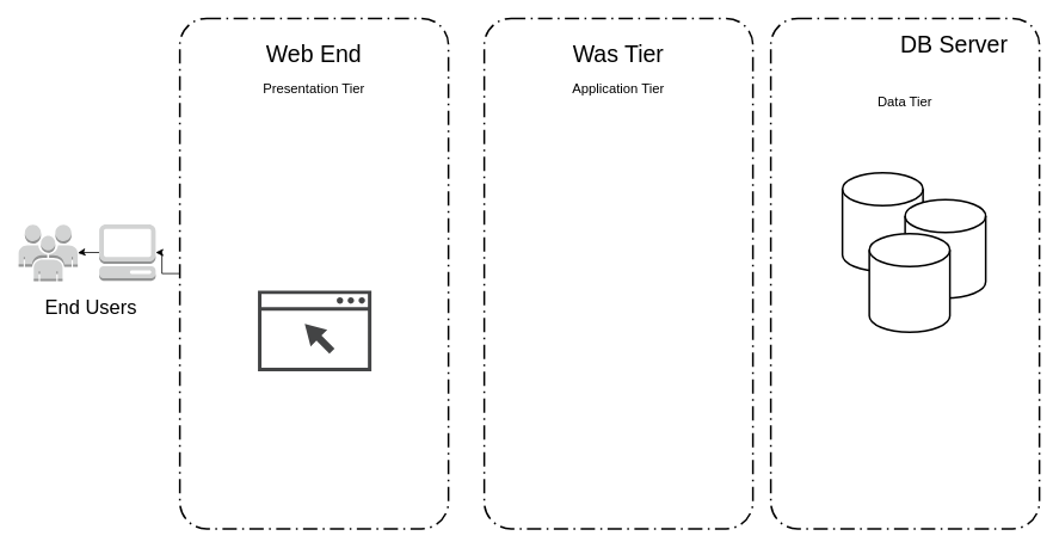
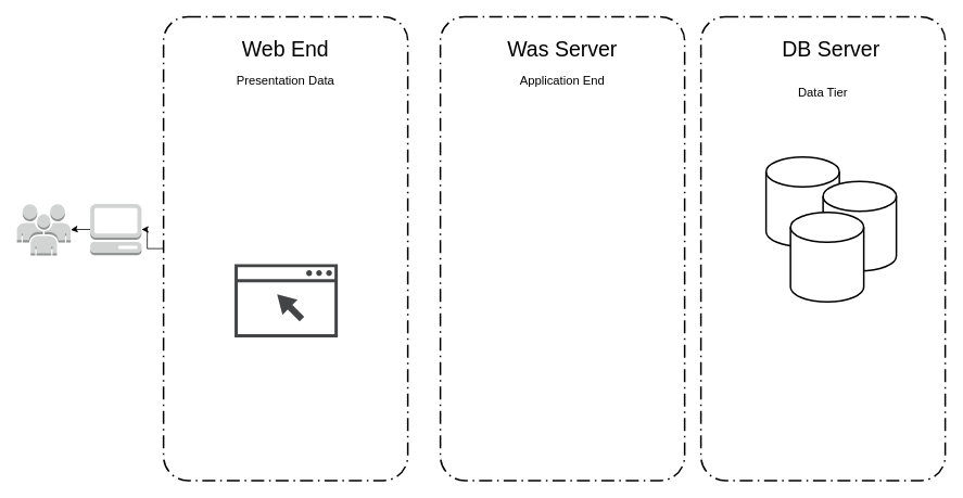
  <mxCell id="0" />
  <mxCell id="1" parent="0" />
  <mxCell id="2" value="" style="outlineConnect=0;dashed=0;verticalLabelPosition=bottom;verticalAlign=top;align=center;html=1;shape=mxgraph.aws3.users;fillColor=#D2D3D3;gradientColor=none;" parent="1" vertex="1"><mxGeometry x="20" y="250.5" width="66" height="63" as="geometry" /></mxCell>
  <mxCell id="3" value="" style="edgeStyle=orthogonalEdgeStyle;rounded=0;orthogonalLoop=1;jettySize=auto;html=1;" edge="1" parent="1" source="4" target="2"><mxGeometry relative="1" as="geometry" /></mxCell>
  <mxCell id="4" value="" style="outlineConnect=0;dashed=0;verticalLabelPosition=bottom;verticalAlign=top;align=center;html=1;shape=mxgraph.aws3.management_console;fillColor=#D2D3D3;gradientColor=none;" parent="1" vertex="1"><mxGeometry x="110" y="250" width="63" height="63" as="geometry" /></mxCell>
  <mxCell id="5" value="" style="edgeStyle=orthogonalEdgeStyle;rounded=0;orthogonalLoop=1;jettySize=auto;html=1;" edge="1" parent="1" source="6" target="4"><mxGeometry relative="1" as="geometry" /></mxCell>
  <mxCell id="6" value="" style="rounded=1;arcSize=10;dashed=1;fillColor=none;gradientColor=none;dashPattern=8 3 1 3;strokeWidth=2;" parent="1" vertex="1"><mxGeometry x="200" y="20" width="300" height="570" as="geometry" /></mxCell>
  <mxCell id="7" value="" style="rounded=1;arcSize=10;dashed=1;fillColor=none;gradientColor=none;dashPattern=8 3 1 3;strokeWidth=2;" parent="1" vertex="1"><mxGeometry x="540" y="20" width="300" height="570" as="geometry" /></mxCell>
  <mxCell id="8" value="" style="rounded=1;arcSize=10;dashed=1;fillColor=none;gradientColor=none;dashPattern=8 3 1 3;strokeWidth=2;" parent="1" vertex="1"><mxGeometry x="860" y="20" width="300" height="570" as="geometry" /></mxCell>
  <mxCell id="9" value="" style="shape=image;html=1;verticalAlign=top;verticalLabelPosition=bottom;labelBackgroundColor=#ffffff;imageAspect=0;aspect=fixed;image=https://cdn4.iconfinder.com/data/icons/thin-line-icons-for-seo-and-development-1/64/seo_programming-128.png" vertex="1" parent="1"><mxGeometry x="618" y="210" width="144" height="144" as="geometry" /></mxCell>
  <mxCell id="10" value="" style="sketch=0;pointerEvents=1;shadow=0;dashed=0;html=1;strokeColor=none;fillColor=#434445;aspect=fixed;labelPosition=center;verticalLabelPosition=bottom;verticalAlign=top;align=center;outlineConnect=0;shape=mxgraph.vvd.web_browser;" vertex="1" parent="1"><mxGeometry x="287.24" y="324" width="126.76" height="90" as="geometry" /></mxCell>
  <mxCell id="11" value="" style="shape=image;html=1;verticalAlign=top;verticalLabelPosition=bottom;labelBackgroundColor=#ffffff;imageAspect=0;aspect=fixed;image=https://cdn4.iconfinder.com/data/icons/minicons-3/640/dialog_box_black-128.png" vertex="1" parent="1"><mxGeometry x="286" y="130" width="128" height="128" as="geometry" /></mxCell>
  <mxCell id="12" value="" style="group" vertex="1" connectable="0" parent="1"><mxGeometry x="940" y="192.5" width="160" height="178" as="geometry" /></mxCell>
  <mxCell id="13" value="" style="strokeWidth=2;html=1;shape=mxgraph.flowchart.database;whiteSpace=wrap;" vertex="1" parent="12"><mxGeometry width="90" height="110" as="geometry" /></mxCell>
  <mxCell id="14" value="" style="strokeWidth=2;html=1;shape=mxgraph.flowchart.database;whiteSpace=wrap;" vertex="1" parent="12"><mxGeometry x="70" y="30" width="90" height="110" as="geometry" /></mxCell>
  <mxCell id="15" value="" style="strokeWidth=2;html=1;shape=mxgraph.flowchart.database;whiteSpace=wrap;" vertex="1" parent="12"><mxGeometry x="30" y="68" width="90" height="110" as="geometry" /></mxCell>
  <mxCell id="16" value="&lt;font style=&quot;font-size: 26px;&quot;&gt;Web End&lt;/font&gt;" style="text;html=1;strokeColor=none;fillColor=none;align=center;verticalAlign=middle;whiteSpace=wrap;rounded=0;" vertex="1" parent="1"><mxGeometry x="270" y="40" width="160" height="40" as="geometry" /></mxCell>
- <mxCell id="17" value="&lt;font style=&quot;font-size: 26px;&quot;&gt;Was Tier&lt;/font&gt;" style="text;html=1;strokeColor=none;fillColor=none;align=center;verticalAlign=middle;whiteSpace=wrap;rounded=0;" vertex="1" parent="1"><mxGeometry x="610" y="40" width="160" height="40" as="geometry" /></mxCell>
- <mxCell id="18" value="&lt;font style=&quot;font-size: 26px;&quot;&gt;DB Server&lt;/font&gt;" style="text;html=1;strokeColor=none;fillColor=none;align=center;verticalAlign=middle;whiteSpace=wrap;rounded=0;" vertex="1" parent="1"><mxGeometry x="985" y="30" width="160" height="40" as="geometry" /></mxCell>
- <mxCell id="19" value="&lt;font style=&quot;font-size: 15px;&quot;&gt;Presentation Tier&lt;/font&gt;" style="text;html=1;strokeColor=none;fillColor=none;align=center;verticalAlign=middle;whiteSpace=wrap;rounded=0;fontSize=26;" vertex="1" parent="1"><mxGeometry x="280" y="80" width="140" height="30" as="geometry" /></mxCell>
- <mxCell id="20" value="&lt;font style=&quot;font-size: 15px;&quot;&gt;Application Tier&lt;/font&gt;" style="text;html=1;strokeColor=none;fillColor=none;align=center;verticalAlign=middle;whiteSpace=wrap;rounded=0;fontSize=26;" vertex="1" parent="1"><mxGeometry x="620" y="80" width="140" height="30" as="geometry" /></mxCell>
+ <mxCell id="17" value="&lt;font style=&quot;font-size: 26px;&quot;&gt;Was Server&lt;/font&gt;" style="text;html=1;strokeColor=none;fillColor=none;align=center;verticalAlign=middle;whiteSpace=wrap;rounded=0;" vertex="1" parent="1"><mxGeometry x="610" y="40" width="160" height="40" as="geometry" /></mxCell>
+ <mxCell id="18" value="&lt;font style=&quot;font-size: 26px;&quot;&gt;DB Server&lt;/font&gt;" style="text;html=1;strokeColor=none;fillColor=none;align=center;verticalAlign=middle;whiteSpace=wrap;rounded=0;" vertex="1" parent="1"><mxGeometry x="940" y="40" width="160" height="40" as="geometry" /></mxCell>
+ <mxCell id="19" value="&lt;font style=&quot;font-size: 15px;&quot;&gt;Presentation Data&lt;/font&gt;" style="text;html=1;strokeColor=none;fillColor=none;align=center;verticalAlign=middle;whiteSpace=wrap;rounded=0;fontSize=26;" vertex="1" parent="1"><mxGeometry x="280" y="80" width="140" height="30" as="geometry" /></mxCell>
+ <mxCell id="20" value="&lt;font style=&quot;font-size: 15px;&quot;&gt;Application End&lt;/font&gt;" style="text;html=1;strokeColor=none;fillColor=none;align=center;verticalAlign=middle;whiteSpace=wrap;rounded=0;fontSize=26;" vertex="1" parent="1"><mxGeometry x="620" y="80" width="140" height="30" as="geometry" /></mxCell>
  <mxCell id="21" value="&lt;font style=&quot;font-size: 15px;&quot;&gt;Data Tier&lt;/font&gt;" style="text;html=1;strokeColor=none;fillColor=none;align=center;verticalAlign=middle;whiteSpace=wrap;rounded=0;fontSize=26;" vertex="1" parent="1"><mxGeometry x="940" y="95" width="140" height="30" as="geometry" /></mxCell>
- <mxCell id="22" value="&lt;font style=&quot;font-size: 22px;&quot;&gt;End Users&lt;/font&gt;" style="text;html=1;strokeColor=none;fillColor=none;align=center;verticalAlign=middle;whiteSpace=wrap;rounded=0;fontSize=15;" vertex="1" parent="1"><mxGeometry x="29" y="324" width="144" height="37" as="geometry" /></mxCell>
